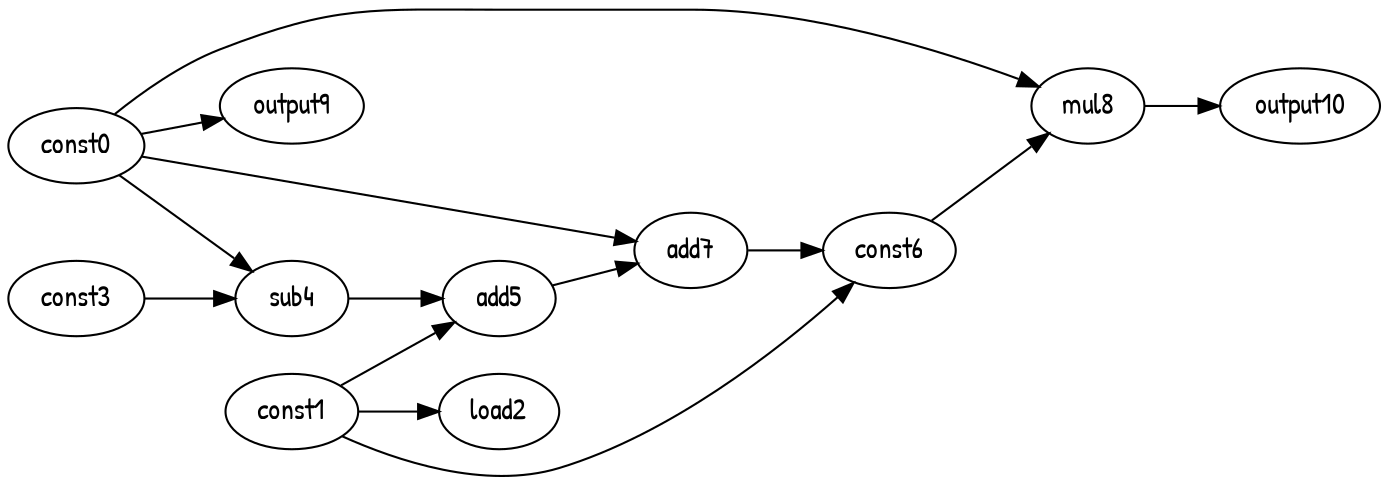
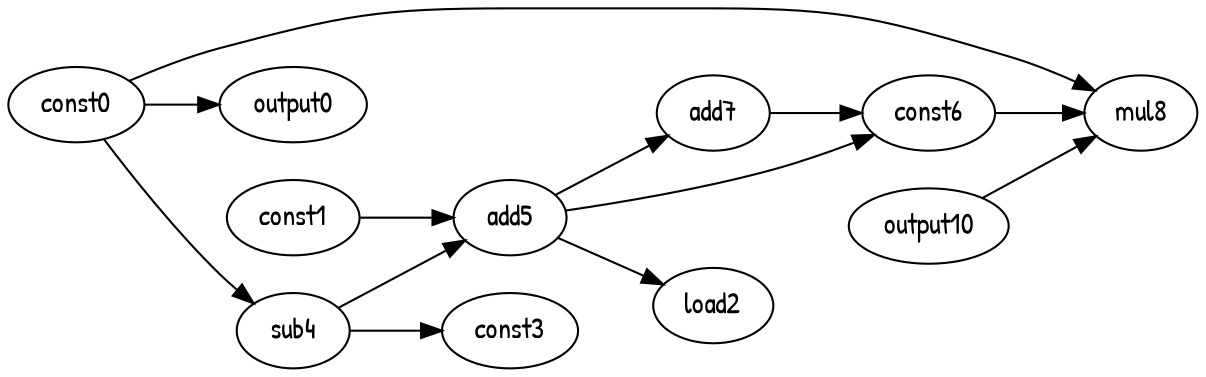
  digraph {
    fontname="Patrick Hand"
    rankdir=LR
    node [fontname="Patrick Hand" opcode=const]
    edge [fontname="Patrick Hand" operand=0]
    add7 [opcode=add]
    const0
    mul8 [opcode=mul]
-   output9 [opcode=output]
+   output9 [opcode=output label=output0]
    sub4 [opcode=sub]
    n6 [label=const6 opcode=sub]
    output10 [opcode=output]
    load2 [opcode=load]
    const1
    n10 [label=add5 opcode=mul]
    const3
    add7 -> n6 [operand=1]
-   const0 -> add7
    const0 -> mul8
    const0 -> output9
    const0 -> sub4
-   mul8 -> output10
+   output10 -> mul8
    sub4 -> n10 [operand=1]
    n6 -> mul8 [operand=1]
-   const1 -> n6
-   const1 -> load2
+   n10 -> n6
+   n10 -> load2
    const1 -> n10
    n10 -> add7 [operand=1]
-   const3 -> sub4 [operand=1]
+   sub4 -> const3 [operand=1]
  }
